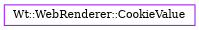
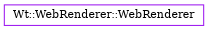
  digraph {
    rankdir=LR
    fontname="DejaVu Serif"
-   n1 [color=purple fillcolor=white fontname="DejaVu Serif" fontsize=10 height=0.2 label="Wt::WebRenderer::CookieValue" shape=record style=filled width=0.4]
+   n1 [color=purple fillcolor=white fontname="DejaVu Serif" fontsize=10 height=0.2 label="Wt::WebRenderer::WebRenderer" shape=record style=filled width=0.4]
  }
